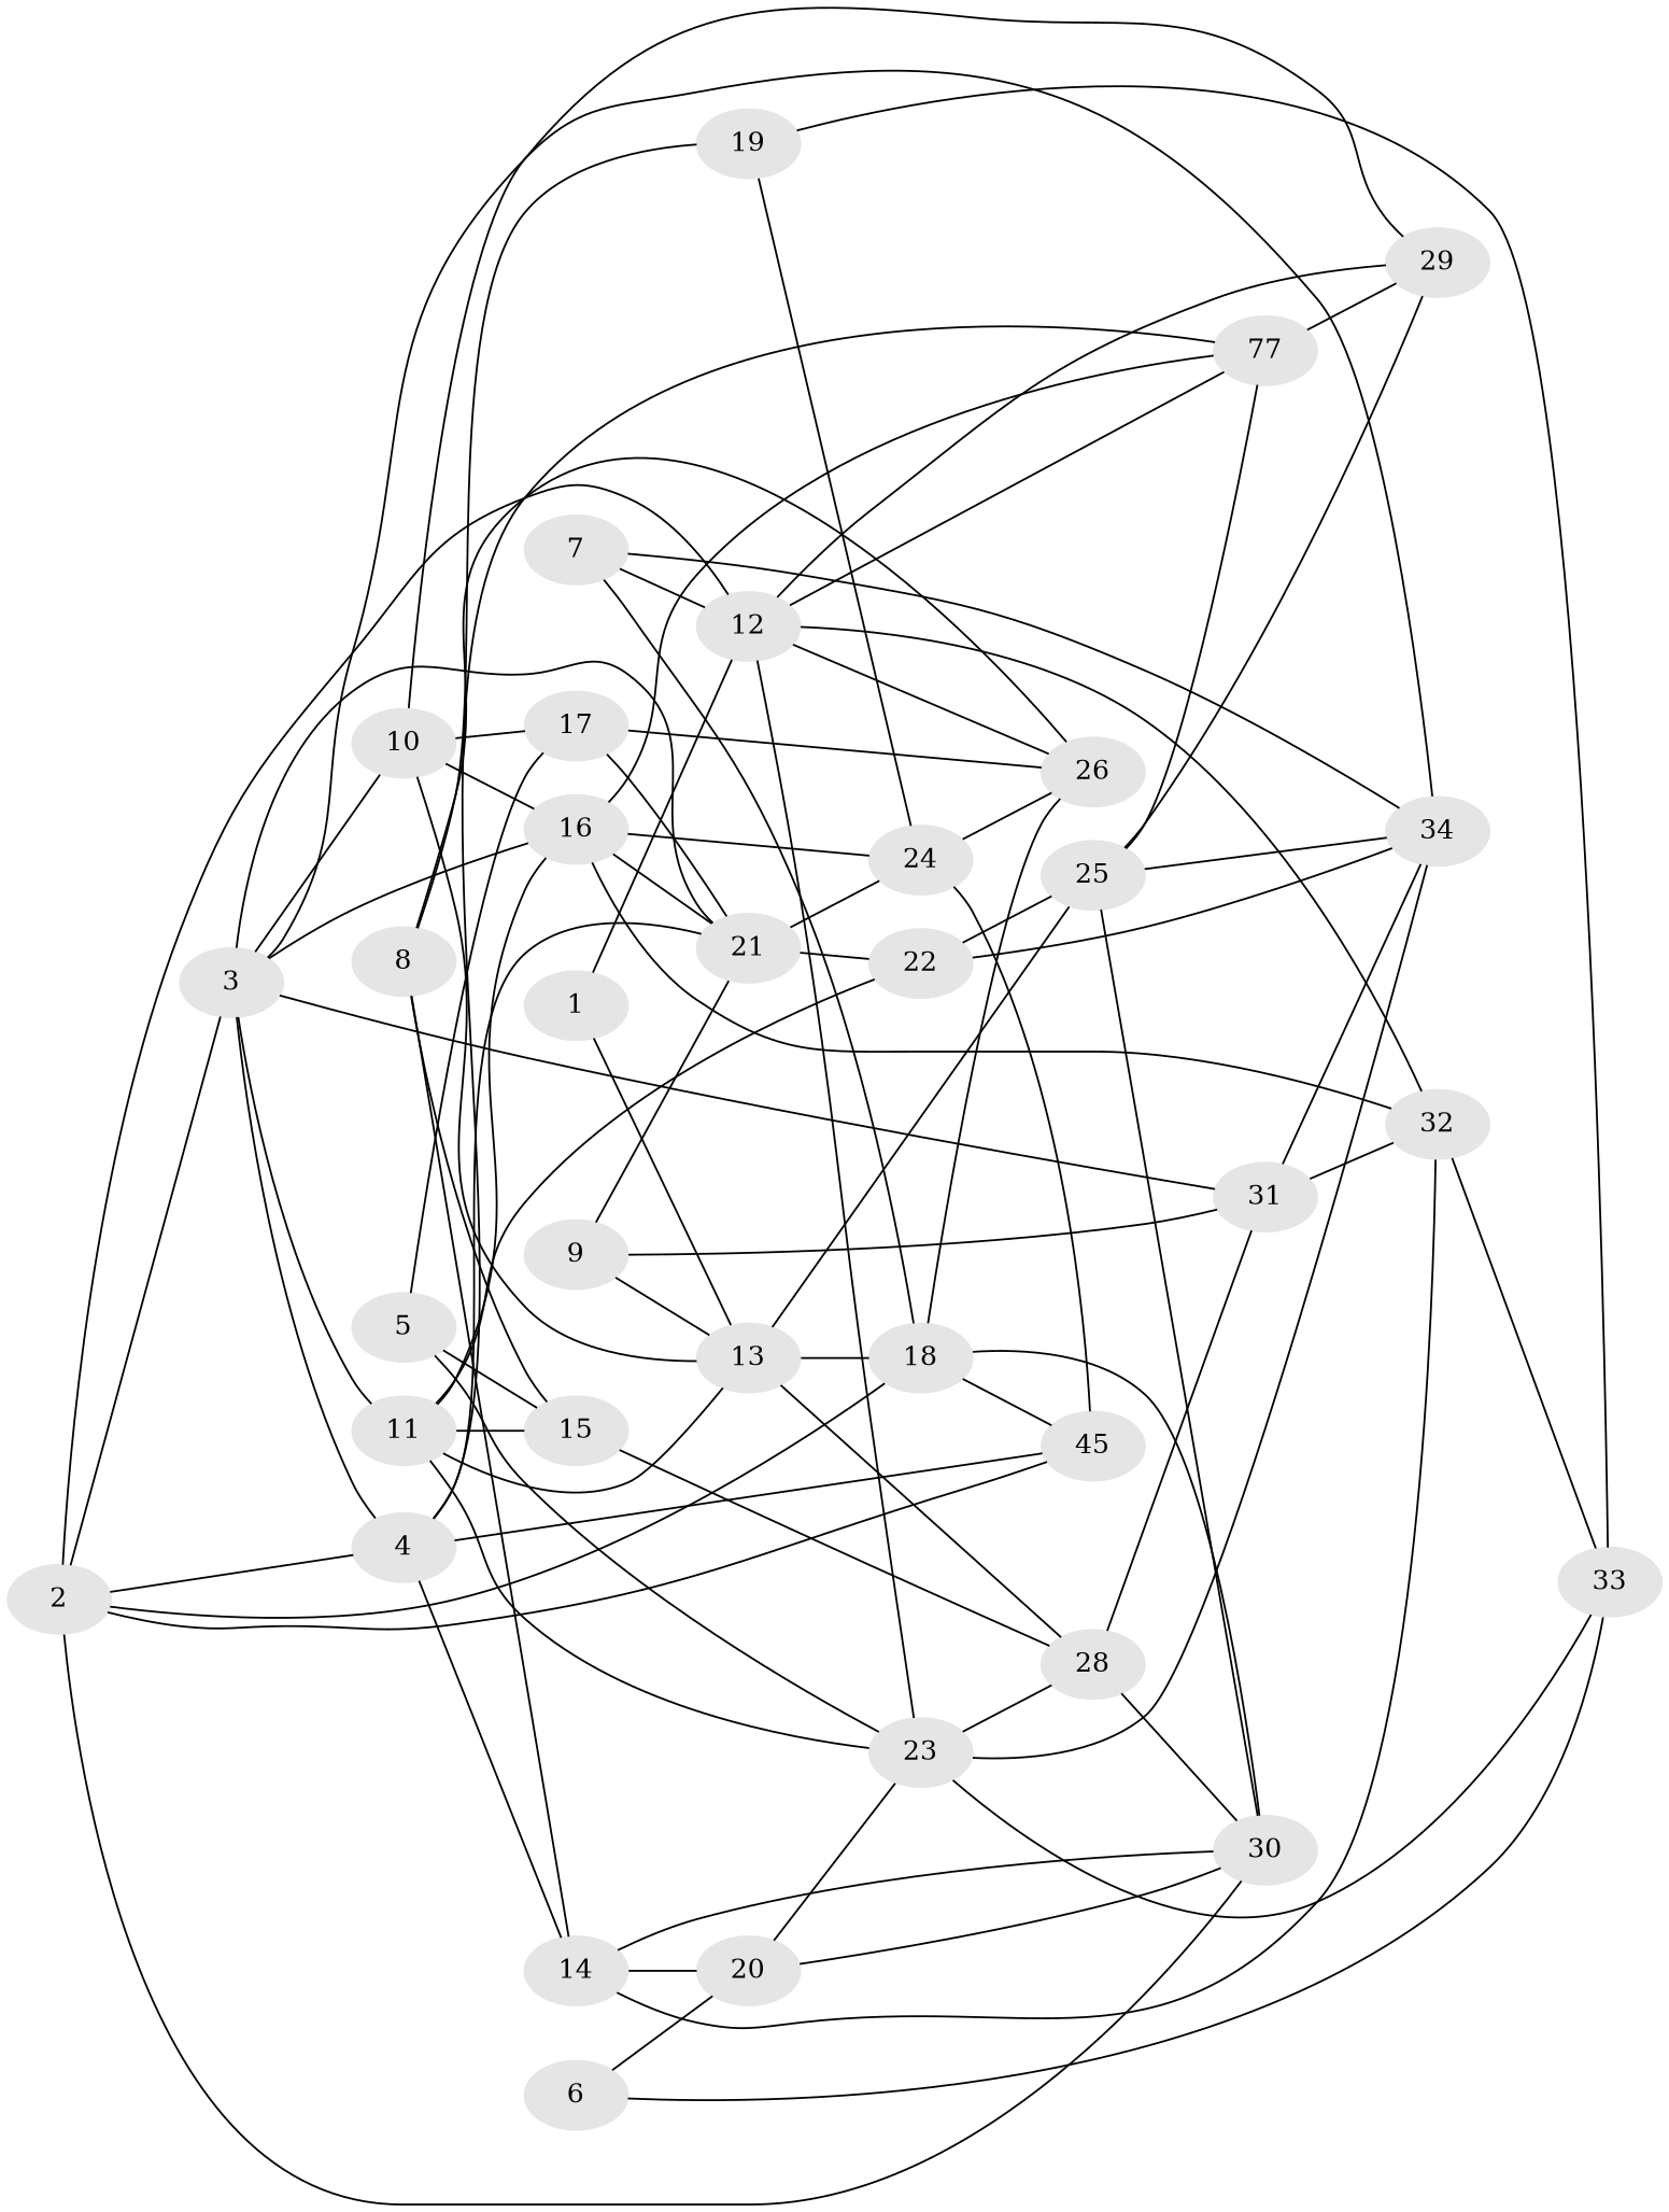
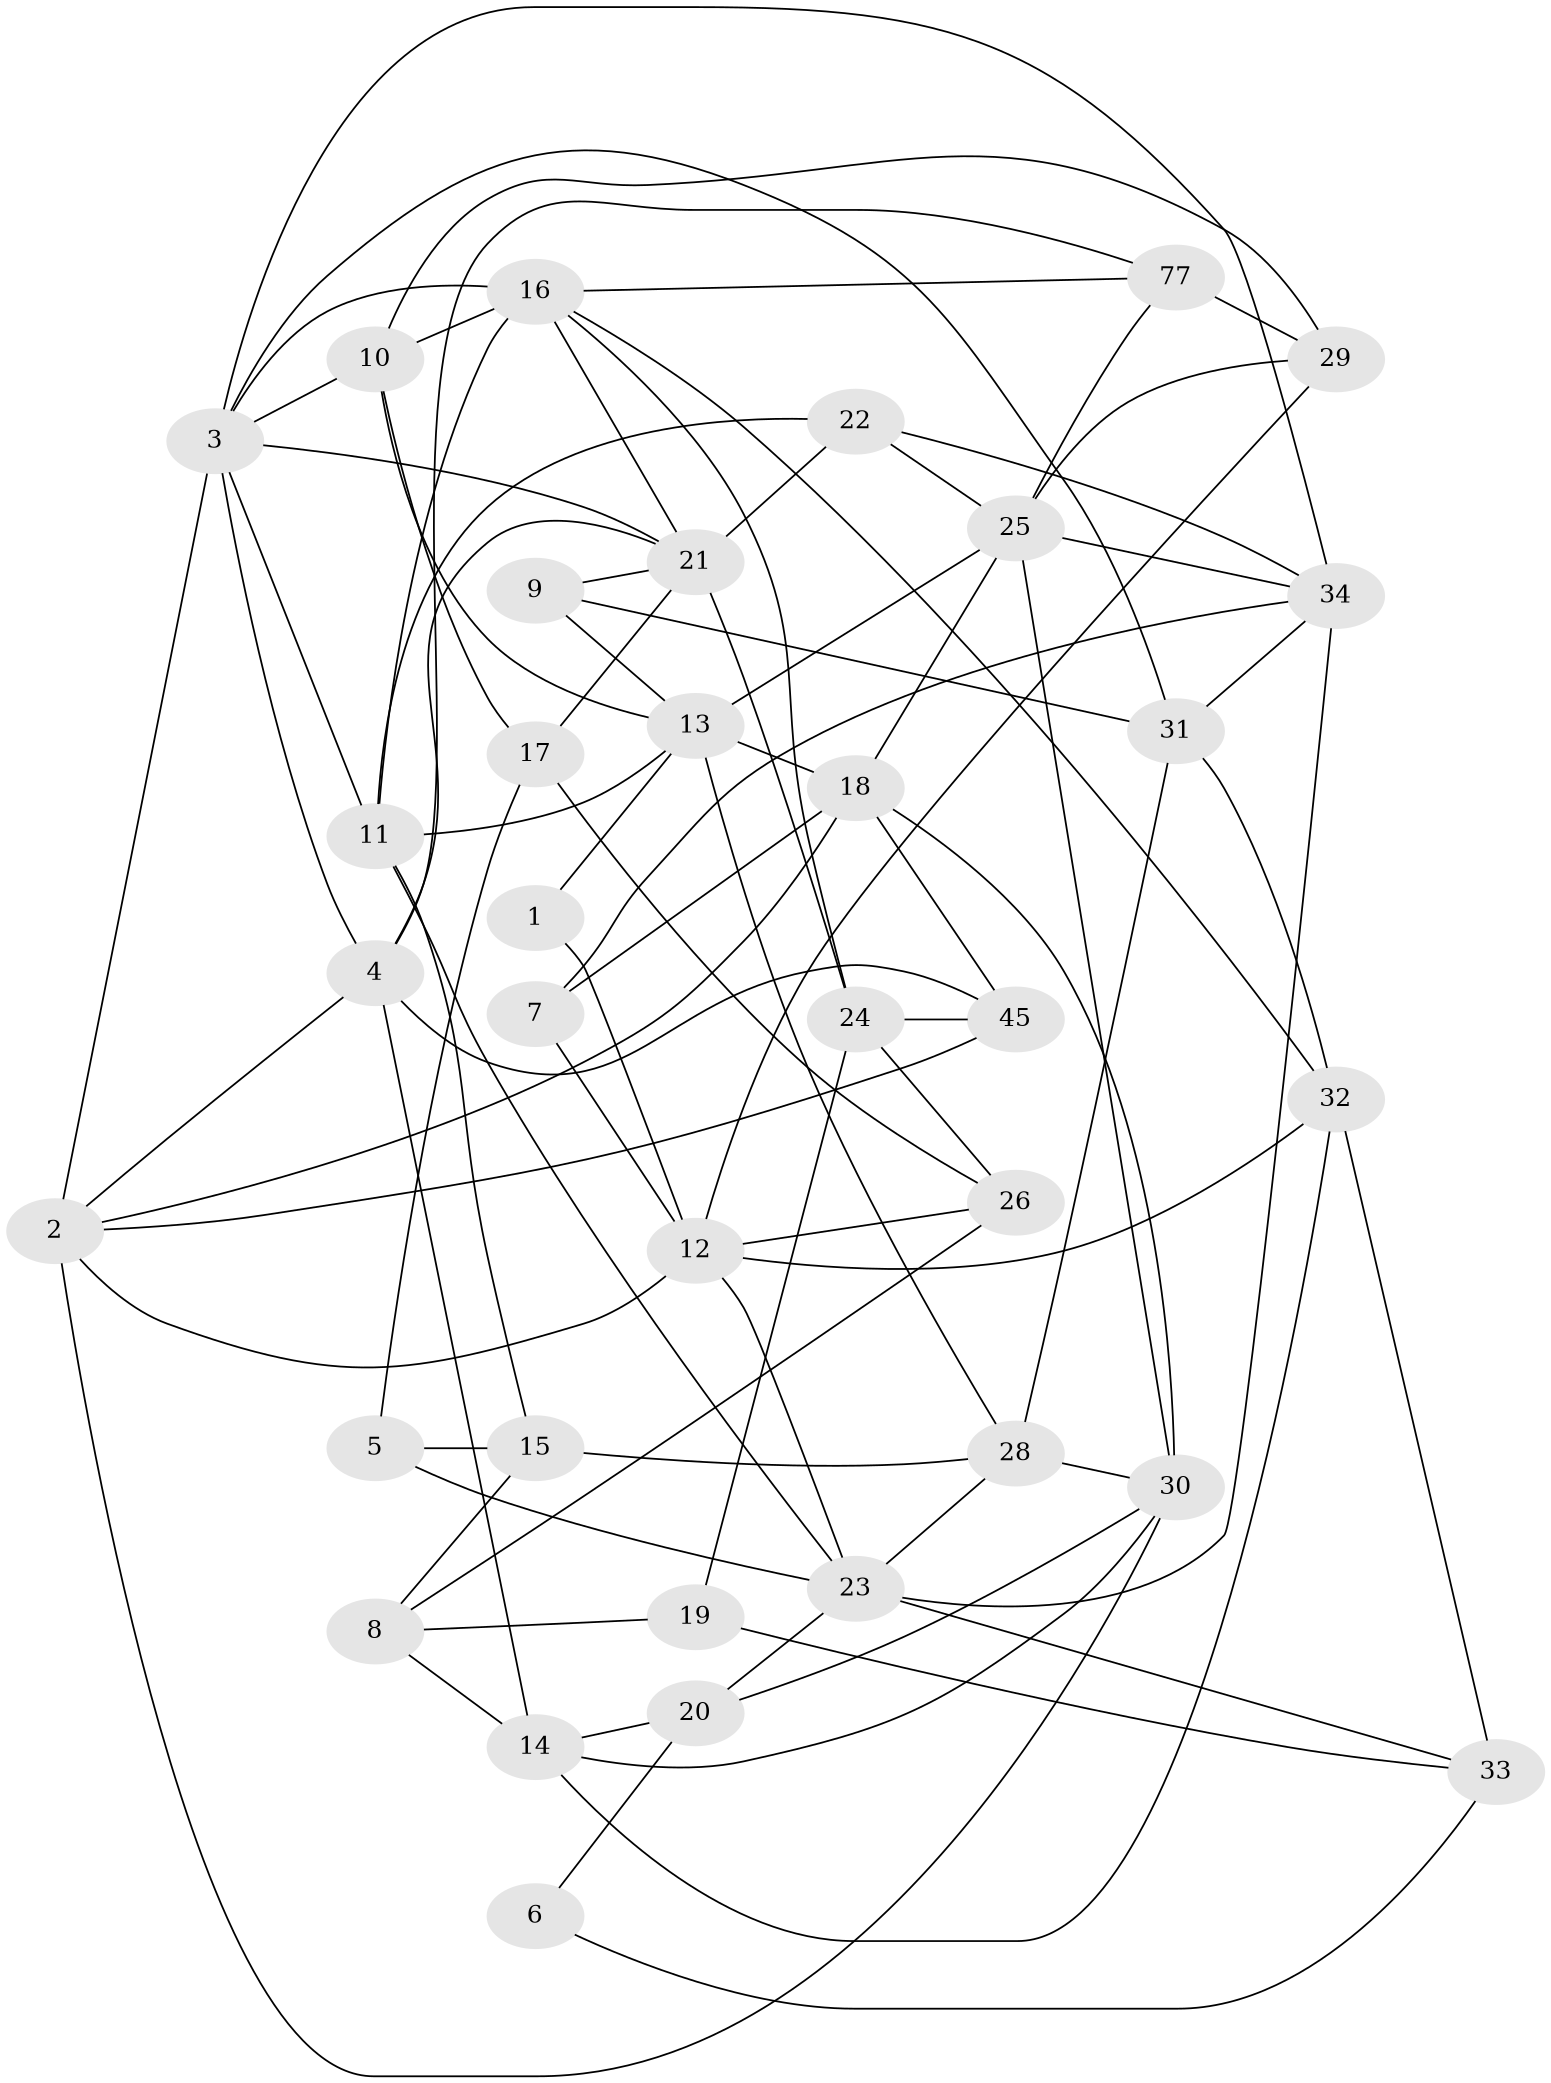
  graph {
    rankdir=LR
    node [color=gray90 style=filled]
    edge [weight=1.0]
    1
    12
    13
    n4 [label=77]
    23
    26
    29
    32
    18
    25
    28
    2
    3
    4
    30
    n16 [label=45]
    10
    11
    16
    21
    31
    34
    14
    17
    15
    22
    24
    20
    5
    33
    6
    7
    8
    19
    9
    1 -- 12
    1 -- 13
-   12 -- n4
    12 -- 23
    12 -- 26
    12 -- 29 [weight=2.0]
    12 -- 32
    13 -- 18
    13 -- 25
    13 -- 28
    n4 -- 29
    23 -- 28
    23 -- 34
    23 -- 33 [weight=2.0]
    32 -- 33
-   18 -- 26
+   18 -- 25
    18 -- 30
    18 -- n16
    25 -- n4
    25 -- 29
    25 -- 30
    25 -- 34
    28 -- 30
    28 -- 31
    2 -- 12
    2 -- 18
    2 -- 3
    2 -- 4
    2 -- 30
    2 -- n16
    3 -- 4 [weight=2.0]
    3 -- 10
    3 -- 11
    3 -- 16
    3 -- 21 [weight=2.0]
    3 -- 31
    3 -- 34
    4 -- n4
    4 -- n16
    4 -- 21
    4 -- 14 [weight=2.0]
    10 -- 13
    10 -- 29
    10 -- 16
    10 -- 17 [weight=2.0]
    11 -- 13
    11 -- 23
    11 -- 16
    11 -- 15 [weight=2.0]
    11 -- 22
    16 -- n4 [weight=2.0]
    16 -- 32 [weight=2.0]
    16 -- 21
    16 -- 24
    21 -- 22
    21 -- 24 [weight=2.0]
    31 -- 32
    31 -- 34
    14 -- 32
    14 -- 30
    14 -- 20
    17 -- 26
    17 -- 21
    15 -- 28
    22 -- 25
    22 -- 34
    24 -- 26
    24 -- n16 [weight=2.0]
    20 -- 23
    20 -- 30
    5 -- 23
    5 -- 17
    5 -- 15
    6 -- 20
    6 -- 33
    7 -- 12 [weight=2.0]
    7 -- 18
    7 -- 34
    8 -- 26
    8 -- 14
    8 -- 15
    8 -- 19
    19 -- 24
    19 -- 33 [weight=2.0]
    9 -- 13
    9 -- 21
    9 -- 31
  }
